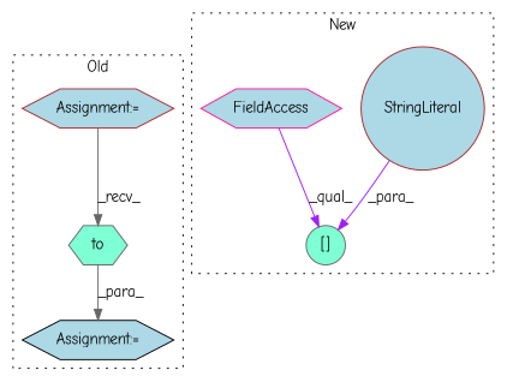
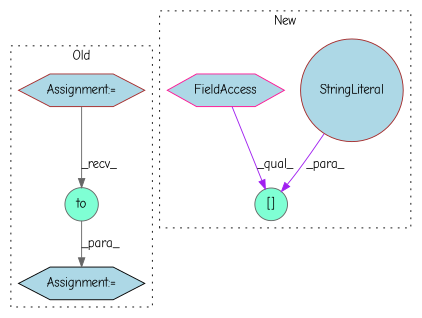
  digraph {
    fontname="Comic Neue"
    node [a=7 l=1 shape=circle style=filled fillcolor=lightblue color=gray40 fontname="Comic Neue"]
    edge [color=gray40 fontname="Comic Neue"]
-   n1 [a=32 l="3,1" label=to s="3698,3709" shape=hexagon fillcolor=aquamarine]
+   n1 [a=32 l="3,1" label=to s="3698,3709" fillcolor=aquamarine]
    n2 [label="Assignment:=" s=3793 shape=hexagon color=black]
    n3 [label="Assignment:=" s=3618 shape=hexagon color=brown]
    n4 [a=2 l="11,1" label="[]" s="3650,3699" fillcolor=aquamarine]
    n5 [a=45 l=38 label=StringLiteral s=3661 color=brown]
    n6 [a=22 l=10 label=FieldAccess s=3650 shape=hexagon color=deeppink]
    subgraph cluster_1 {
      label=Old
      style=dotted
      n1
      n2
      n3
    }
    subgraph cluster_2 {
      label=New
      style=dotted
      n4
      n5
      n6
    }
    n1 -> n2 [label=_para_]
    n3 -> n1 [label=_recv_]
    n5 -> n4 [label=_para_ color=purple]
    n6 -> n4 [label=_qual_ color=purple]
  }
